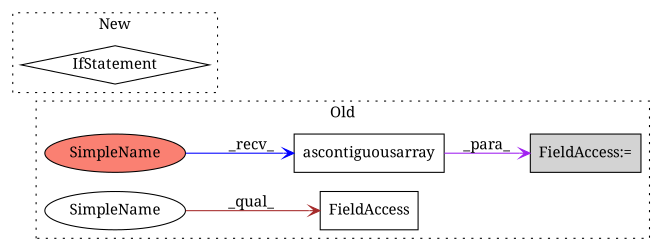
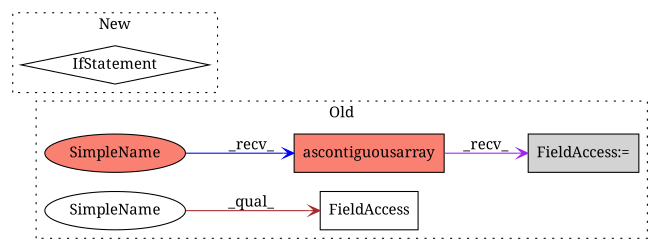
  digraph {
    fontname="Noto Serif"
    rankdir=LR
    node [a=42 fillcolor=white fontname="Noto Serif" l=5 s=1674 shape=box style=filled]
    edge [arrowhead=vee fontname="Noto Serif"]
-   n1 [a=32 l="18,1" label=ascontiguousarray s="1631,1650"]
+   n1 [a=32 fillcolor=salmon l="18,1" label=ascontiguousarray s="1631,1650"]
    n2 [a=7 fillcolor=lightgrey l=1 label="FieldAccess:=" s=1624]
    n3 [a=22 l=10 label=FieldAccess]
    n4 [fillcolor=salmon label=SimpleName s=1625 shape=ellipse]
    n5 [label=SimpleName shape=ellipse]
    n6 [a=25 l=19 label=IfStatement s=1691 shape=diamond]
    subgraph cluster_1 {
      label=Old
      style=dotted
      n1
      n2
      n3
      n4
      n5
    }
    subgraph cluster_2 {
      label=New
      style=dotted
      n6
    }
-   n1 -> n2 [color=purple label=_para_]
+   n1 -> n2 [color=purple label=_recv_]
    n4 -> n1 [color=blue label=_recv_]
    n5 -> n3 [color=brown label=_qual_]
  }
